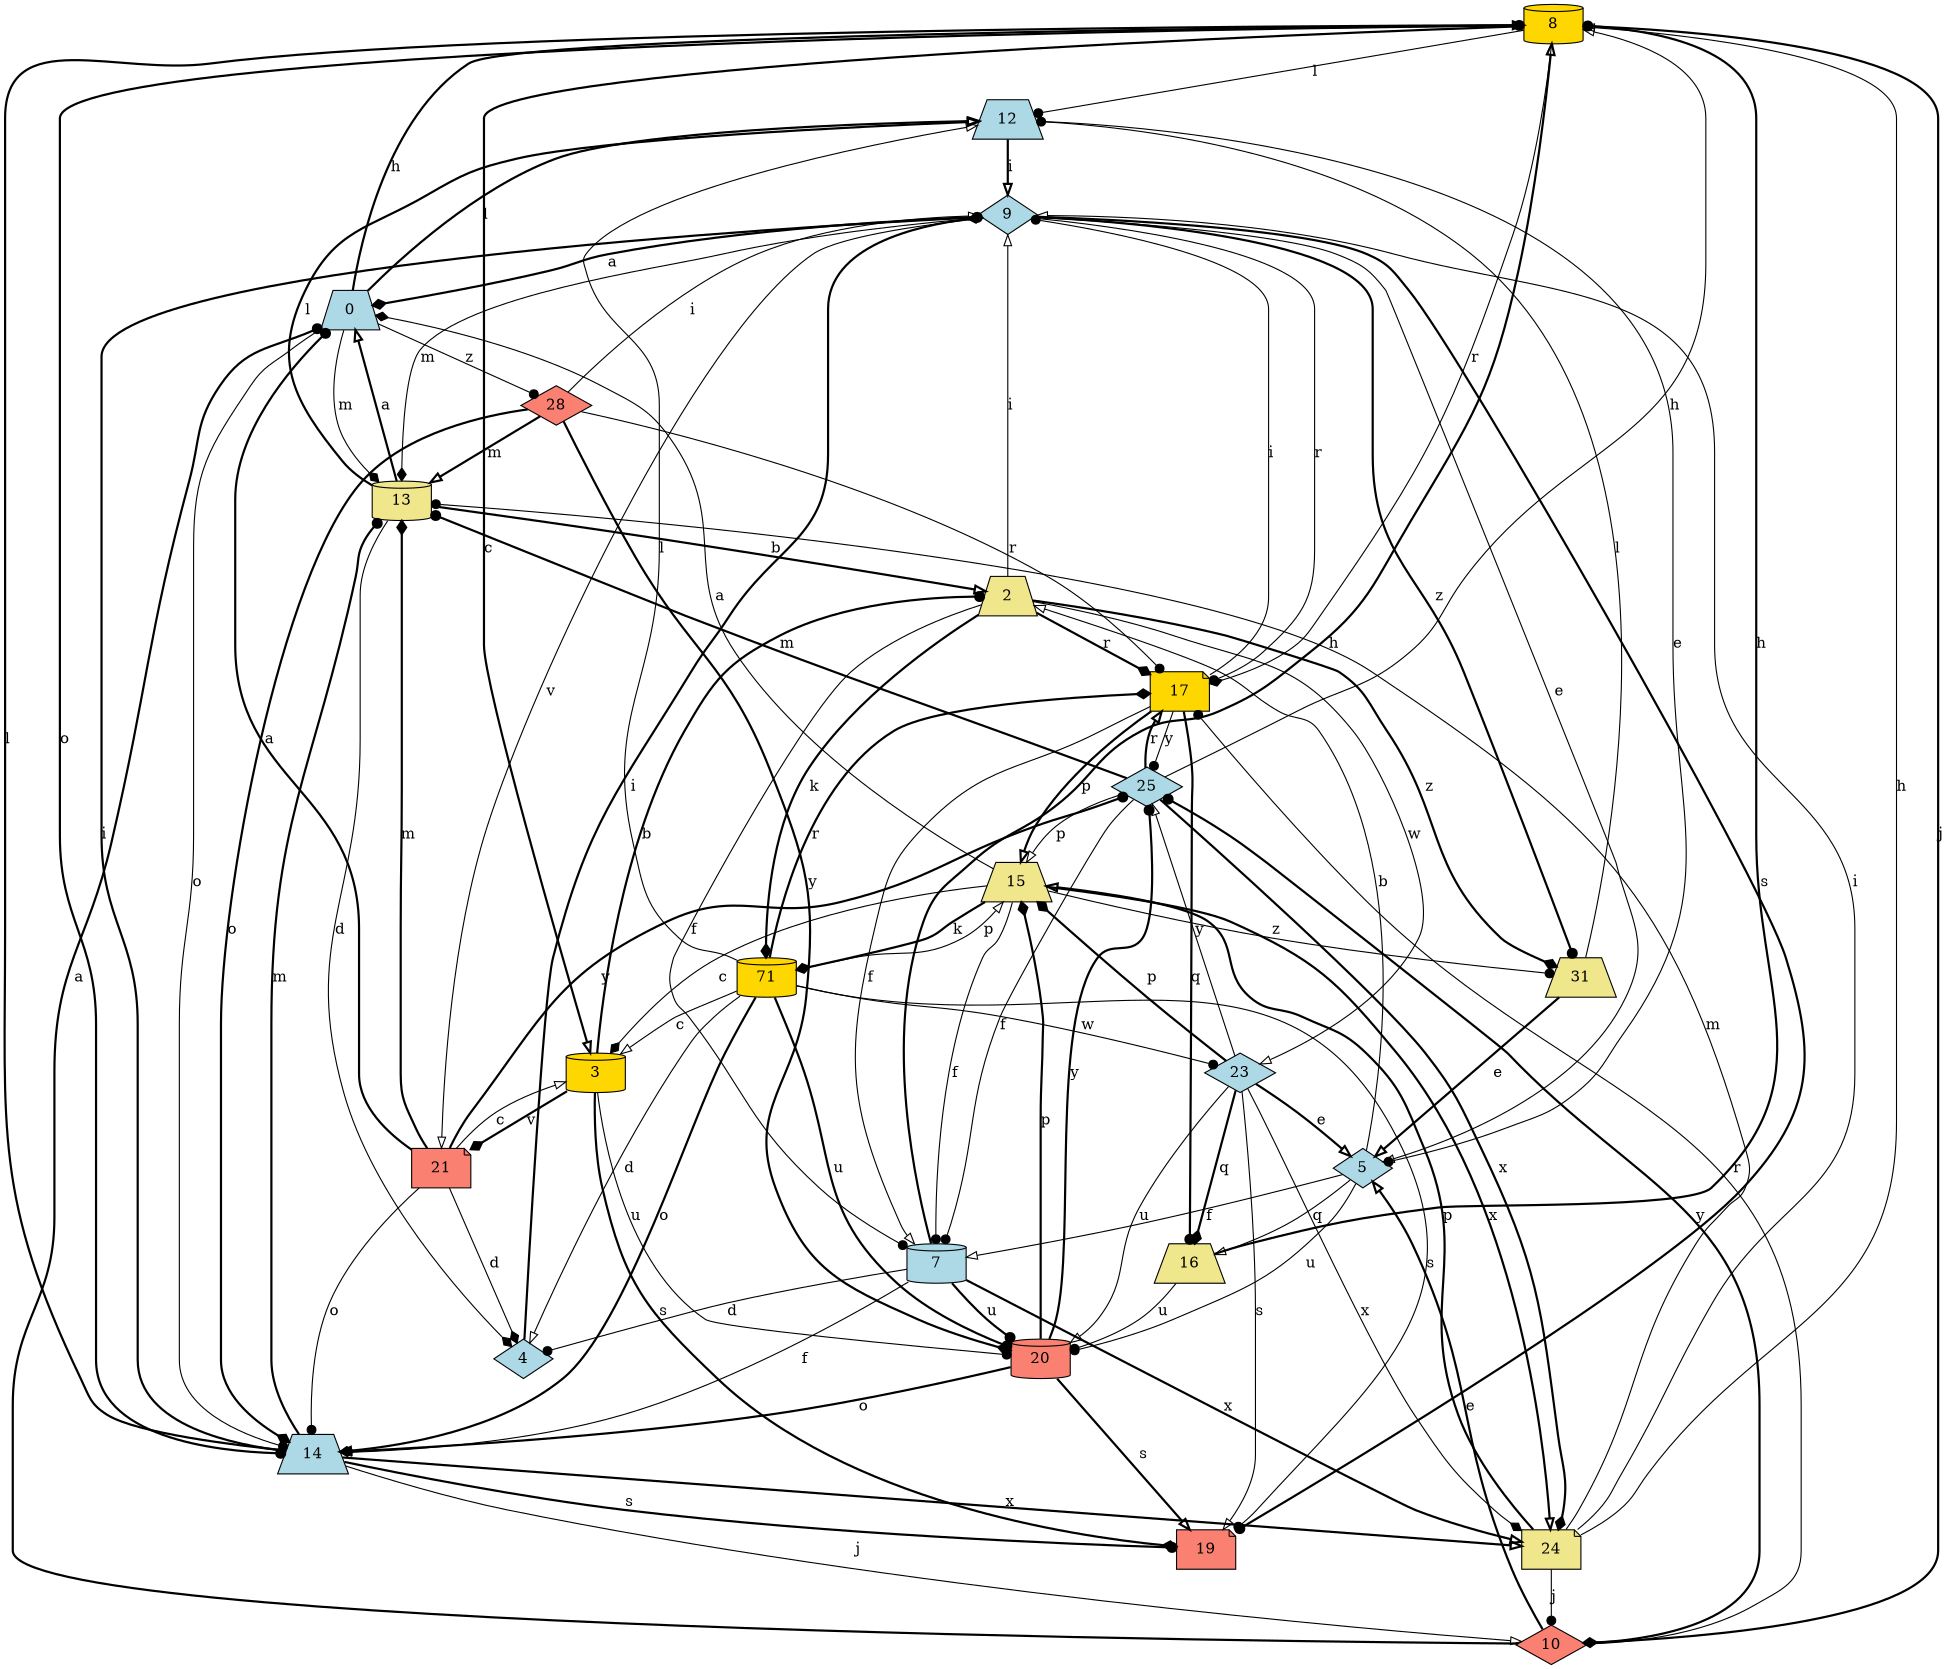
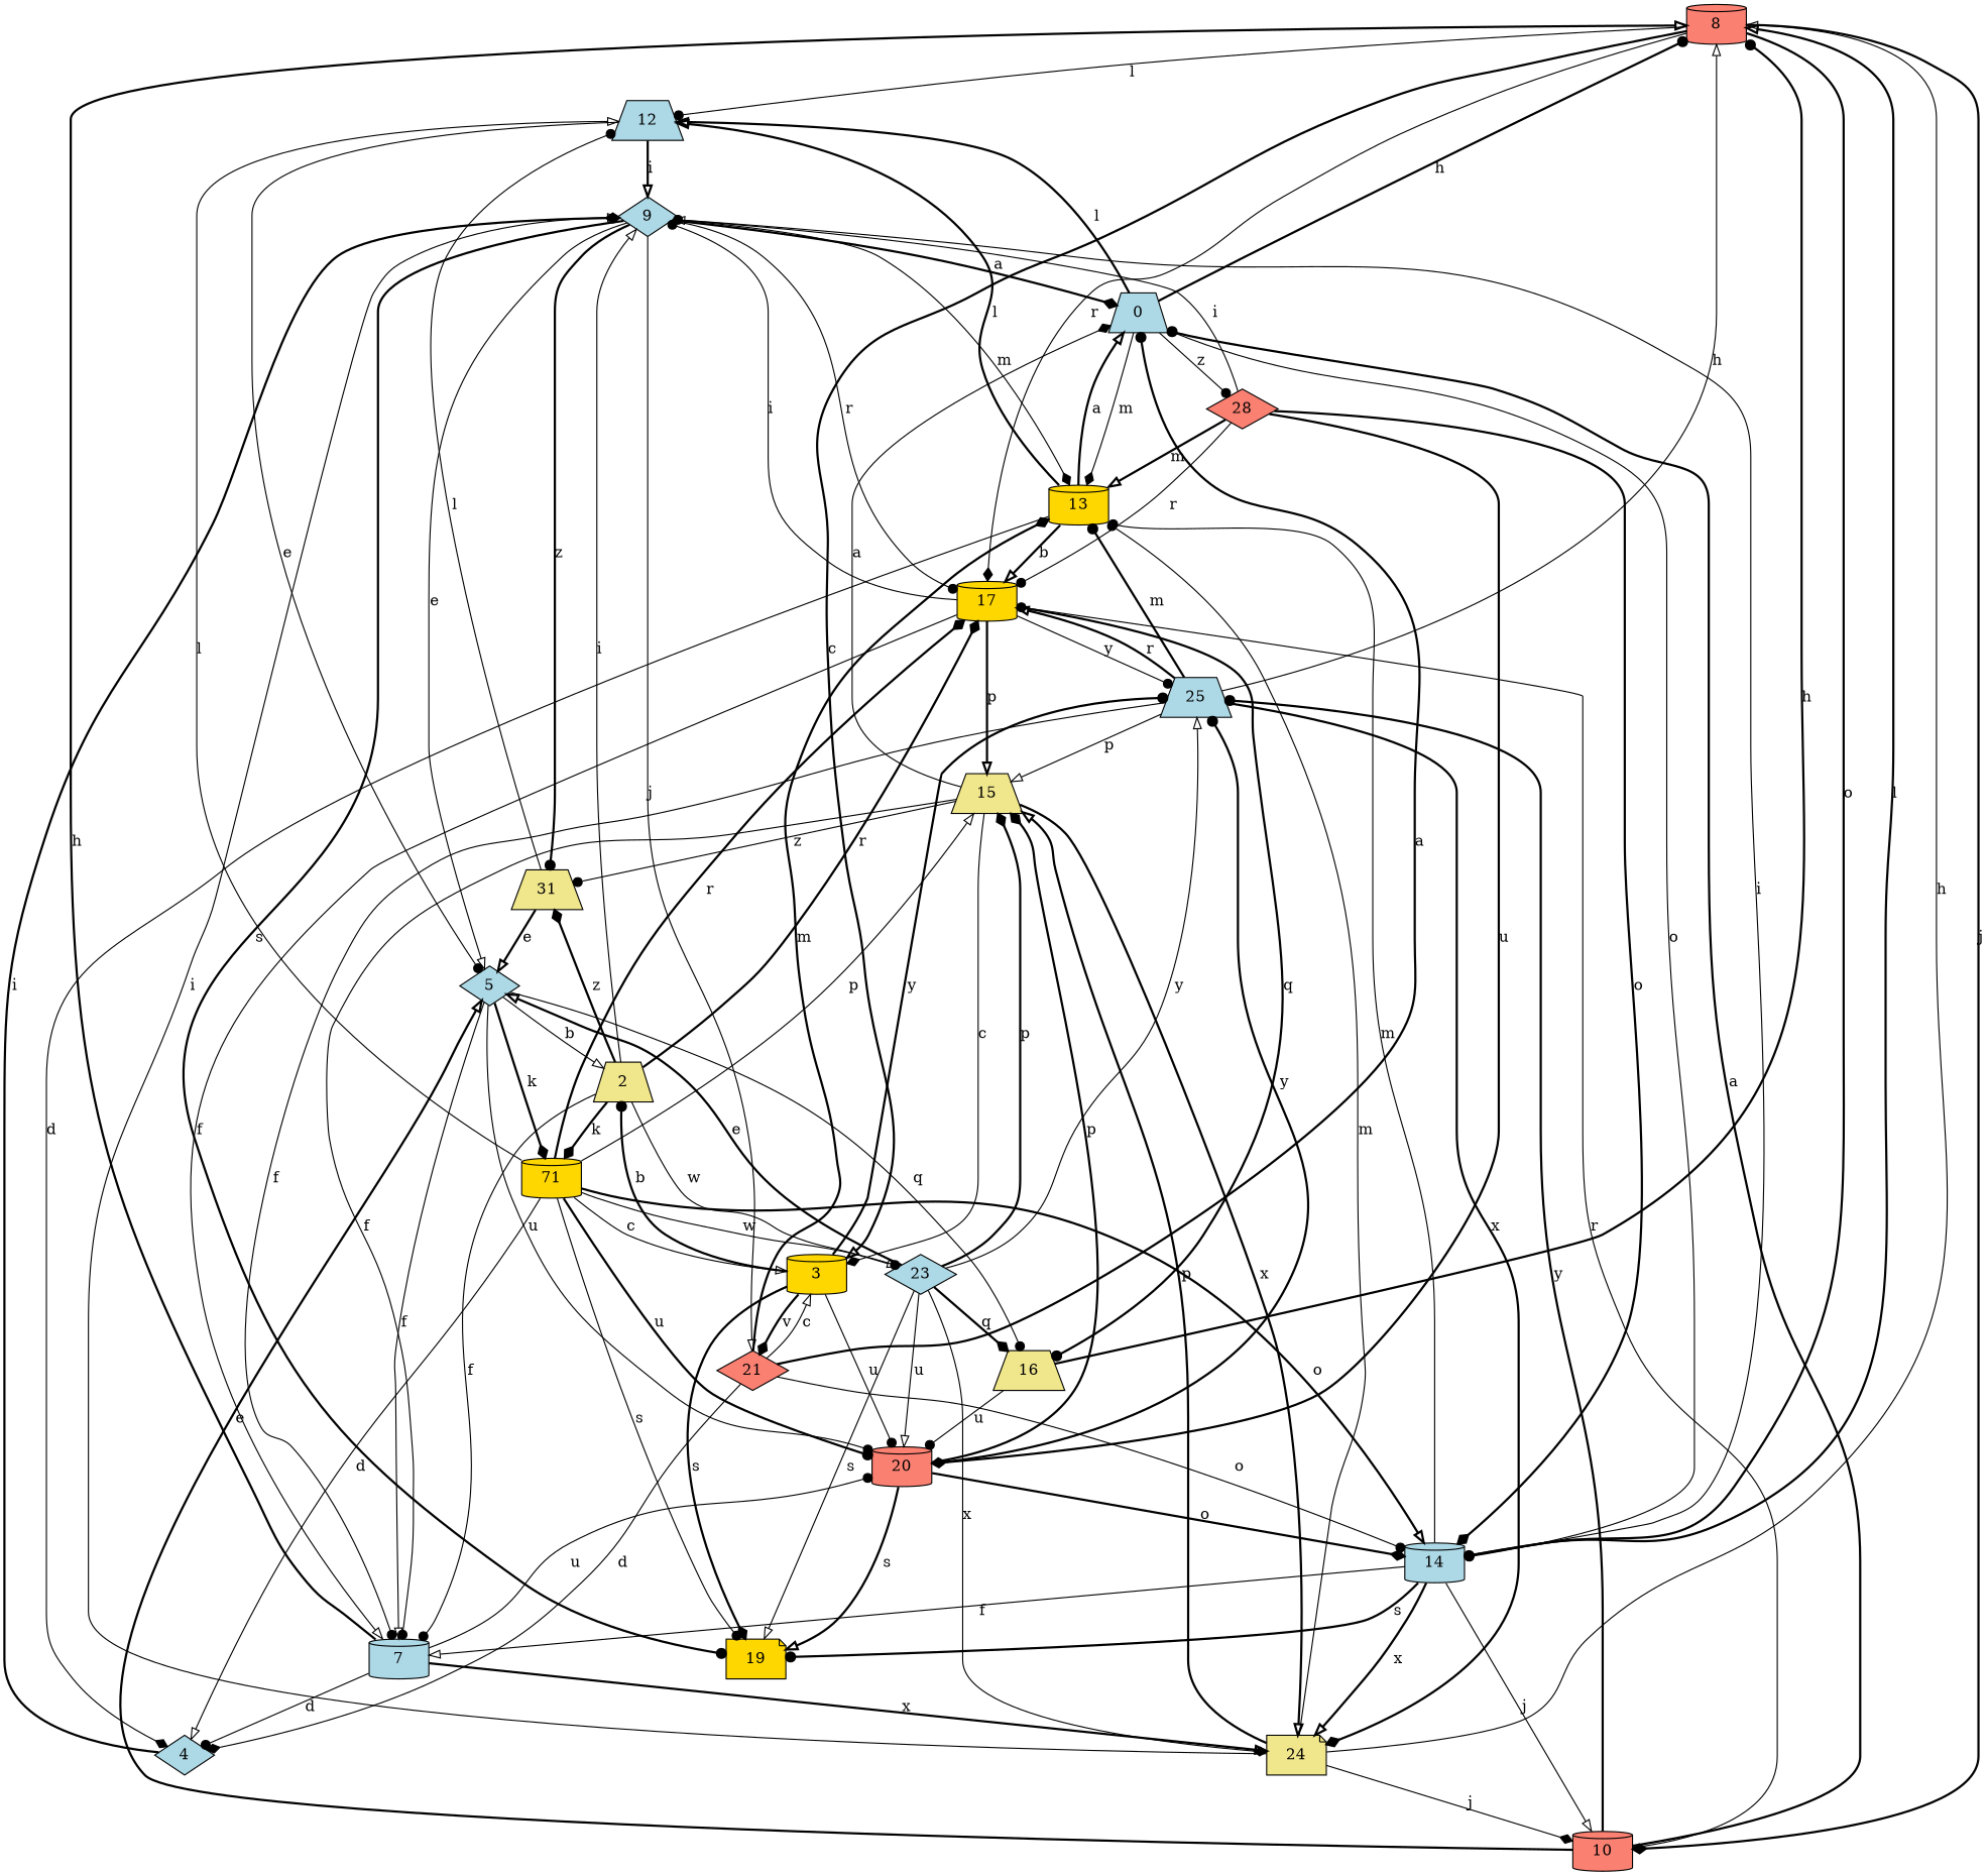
  strict digraph {
    node [fillcolor=lightblue shape=trapezium style=filled]
    edge [arrowhead=onormal style=bold]
-   8 [fillcolor=gold shape=cylinder]
+   8 [fillcolor=salmon shape=cylinder]
    0
    12
-   13 [fillcolor=khaki shape=cylinder]
-   14
+   13 [fillcolor=gold shape=cylinder]
+   14 [shape=cylinder]
    28 [fillcolor=salmon shape=diamond]
-   17 [fillcolor=gold shape=note]
+   17 [fillcolor=gold shape=cylinder]
    3 [fillcolor=gold shape=cylinder]
-   10 [fillcolor=salmon shape=diamond]
+   10 [fillcolor=salmon shape=cylinder]
    9 [shape=diamond]
    5 [shape=diamond]
    2 [fillcolor=khaki]
    4 [shape=diamond]
    7 [shape=cylinder]
-   19 [fillcolor=salmon shape=note]
+   19 [fillcolor=gold shape=note]
    24 [fillcolor=khaki shape=note]
    20 [fillcolor=salmon shape=cylinder]
    n18 [fillcolor=gold label=71 shape=cylinder]
    23 [shape=diamond]
    31 [fillcolor=khaki]
-   21 [fillcolor=salmon shape=note]
+   21 [fillcolor=salmon shape=diamond]
    15 [fillcolor=khaki]
    16 [fillcolor=khaki]
-   25 [shape=diamond]
+   25
    8 -> 12 [arrowhead=dot label=l style=solid]
    8 -> 14 [arrowhead=dot label=o]
    8 -> 17 [arrowhead=diamond label=r style=solid]
    8 -> 3 [label=c]
    8 -> 10 [arrowhead=diamond label=j]
    0 -> 8 [arrowhead=dot label=h]
    0 -> 12 [label=l]
    0 -> 13 [arrowhead=diamond label=m style=solid]
    0 -> 14 [arrowhead=dot label=o style=solid]
    0 -> 28 [arrowhead=dot label=z style=solid]
    12 -> 9 [label=i]
    12 -> 5 [arrowhead=dot label=e style=solid]
    13 -> 0 [label=a]
    13 -> 12 [label=l]
-   13 -> 2 [label=b]
+   13 -> 17 [label=b]
    13 -> 4 [arrowhead=diamond label=d style=solid]
    14 -> 8 [label=l]
-   14 -> 13 [arrowhead=dot label=m]
+   14 -> 13 [arrowhead=dot label=m style=solid]
    14 -> 10 [label=j style=solid]
-   14 -> 9 [arrowhead=dot label=i]
-   7 -> 14 [label=f style=solid]
+   14 -> 9 [arrowhead=dot label=i style=solid]
+   14 -> 7 [label=f style=solid]
    14 -> 19 [arrowhead=dot label=s]
    14 -> 24 [label=x]
    28 -> 13 [label=m]
    28 -> 14 [arrowhead=diamond label=o]
    28 -> 17 [arrowhead=dot label=r style=solid]
    28 -> 9 [label=i style=solid]
-   28 -> 20 [arrowhead=diamond label=y]
+   28 -> 20 [arrowhead=diamond label=u]
    17 -> 9 [arrowhead=dot label=i style=solid]
    17 -> 7 [label=f style=solid]
    17 -> 15 [label=p]
    17 -> 16 [arrowhead=dot label=q]
    17 -> 25 [arrowhead=dot label=y style=solid]
    3 -> 2 [arrowhead=dot label=b]
    3 -> 19 [arrowhead=diamond label=s]
    3 -> 20 [arrowhead=dot label=u style=solid]
    3 -> 21 [arrowhead=diamond label=v]
    10 -> 0 [arrowhead=dot label=a]
    10 -> 17 [arrowhead=dot label=r style=solid]
    10 -> 5 [label=e]
    10 -> 25 [arrowhead=dot label=y]
    9 -> 0 [arrowhead=diamond label=a]
    9 -> 13 [arrowhead=diamond label=m style=solid]
    9 -> 17 [arrowhead=dot label=r style=solid]
    9 -> 5 [label=e style=solid]
    9 -> 19 [arrowhead=dot label=s]
    9 -> 31 [arrowhead=dot label=z]
-   9 -> 21 [label=v style=solid]
+   9 -> 21 [label=j style=solid]
    5 -> 2 [label=b style=solid]
    5 -> 7 [label=f style=solid]
    5 -> 20 [arrowhead=dot label=u style=solid]
-   5 -> 16 [label=q style=solid]
+   5 -> 16 [arrowhead=dot label=q style=solid]
    2 -> 17 [arrowhead=diamond label=r]
    2 -> 9 [label=i style=solid]
    2 -> 7 [arrowhead=dot label=f style=solid]
    2 -> n18 [arrowhead=diamond label=k]
    2 -> 23 [label=w style=solid]
    2 -> 31 [arrowhead=diamond label=z]
    4 -> 9 [arrowhead=diamond label=i]
    7 -> 8 [label=h]
    7 -> 4 [arrowhead=dot label=d style=solid]
    7 -> 24 [label=x]
-   7 -> 20 [arrowhead=dot label=u]
+   7 -> 20 [arrowhead=dot label=u style=solid]
    24 -> 8 [label=h style=solid]
    24 -> 13 [arrowhead=dot label=m style=solid]
-   24 -> 10 [arrowhead=dot label=j style=solid]
+   24 -> 10 [arrowhead=diamond label=j style=solid]
    24 -> 9 [label=i style=solid]
    24 -> 15 [label=p]
    20 -> 14 [arrowhead=diamond label=o]
    20 -> 19 [label=s]
    20 -> 15 [arrowhead=diamond label=p]
    20 -> 25 [arrowhead=dot label=y]
    n18 -> 12 [label=l style=solid]
    n18 -> 14 [label=o]
    n18 -> 17 [arrowhead=diamond label=r]
    n18 -> 3 [label=c style=solid]
    n18 -> 4 [label=d style=solid]
    n18 -> 19 [arrowhead=dot label=s style=solid]
    n18 -> 20 [arrowhead=dot label=u]
    n18 -> 23 [arrowhead=dot label=w style=solid]
    n18 -> 15 [label=p style=solid]
    23 -> 5 [label=e]
    23 -> 19 [label=s style=solid]
    23 -> 24 [arrowhead=diamond label=x style=solid]
    23 -> 20 [label=u style=solid]
    23 -> 15 [arrowhead=diamond label=p]
    23 -> 16 [arrowhead=diamond label=q]
    23 -> 25 [label=y style=solid]
    31 -> 12 [arrowhead=dot label=l style=solid]
    31 -> 5 [label=e]
    21 -> 0 [arrowhead=dot label=a]
    21 -> 13 [arrowhead=diamond label=m]
    21 -> 14 [arrowhead=dot label=o style=solid]
    21 -> 3 [label=c style=solid]
    21 -> 4 [arrowhead=diamond label=d style=solid]
-   21 -> 25 [arrowhead=dot label=y]
+   3 -> 25 [arrowhead=dot label=y]
    15 -> 0 [arrowhead=diamond label=a style=solid]
    15 -> 3 [arrowhead=diamond label=c style=solid]
    15 -> 7 [arrowhead=dot label=f style=solid]
    15 -> 24 [label=x]
-   15 -> n18 [arrowhead=diamond label=k]
+   5 -> n18 [arrowhead=diamond label=k]
    15 -> 31 [arrowhead=dot label=z style=solid]
    16 -> 8 [arrowhead=dot label=h]
    16 -> 20 [arrowhead=dot label=u style=solid]
    25 -> 8 [label=h style=solid]
    25 -> 13 [arrowhead=dot label=m]
    25 -> 17 [label=r]
    25 -> 7 [arrowhead=dot label=f style=solid]
    25 -> 24 [arrowhead=diamond label=x]
    25 -> 15 [label=p style=solid]
  }
